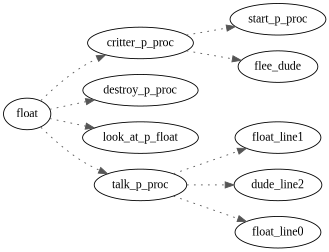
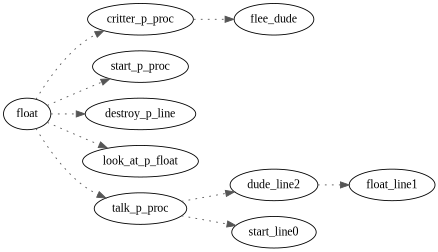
  digraph {
    fontname="Liberation Serif"
    rankdir=LR
    node [color="#000000" fillcolor="#FFFFFF" fontname="Liberation Serif" style=filled]
    edge [color="#555555" fontname="Liberation Serif" style=dotted]
    n1 [label=float]
    critter_p_proc
    n3 [label=start_p_proc]
-   destroy_p_proc
+   destroy_p_proc [label=destroy_p_line]
    n5 [label=look_at_p_float]
    talk_p_proc
    flee_dude
    float_line1
    n9 [label=dude_line2]
-   float_line0
+   float_line0 [label=start_line0]
    n1 -> critter_p_proc
-   critter_p_proc -> n3
+   n1 -> n3
    n1 -> destroy_p_proc
    n1 -> n5
    n1 -> talk_p_proc
    critter_p_proc -> flee_dude
-   talk_p_proc -> float_line1
+   n9 -> float_line1
    talk_p_proc -> n9
    talk_p_proc -> float_line0
  }
